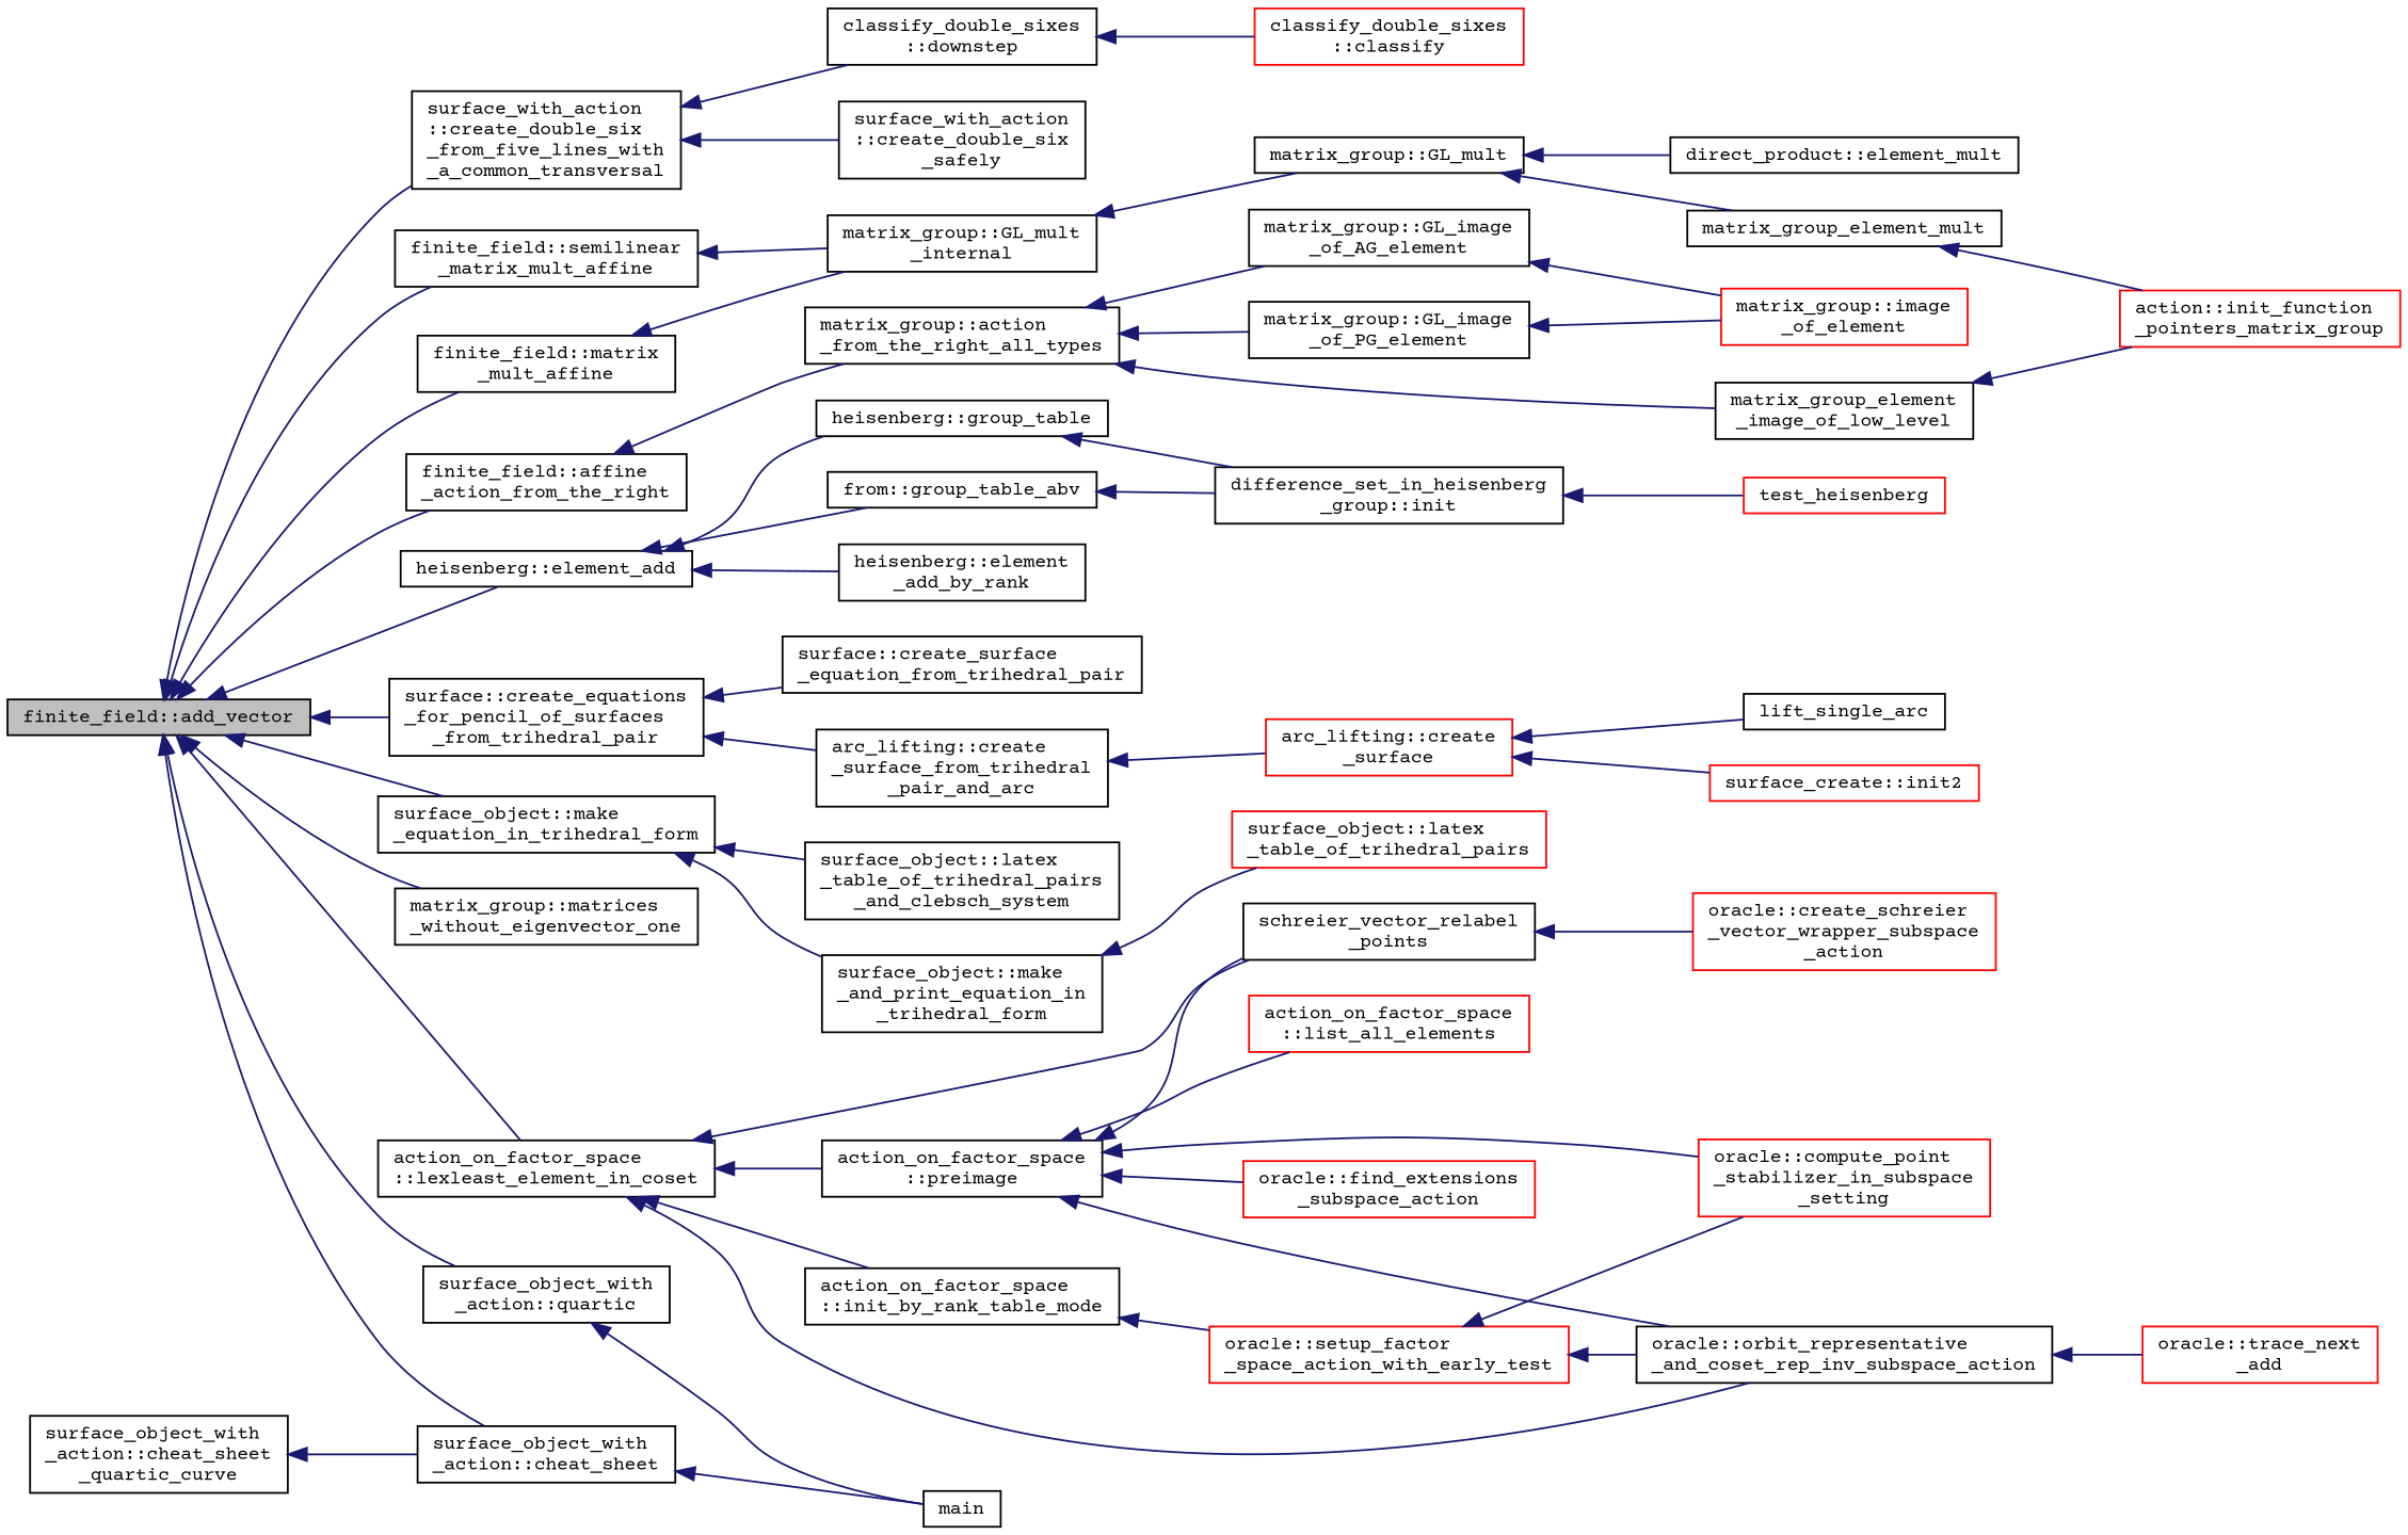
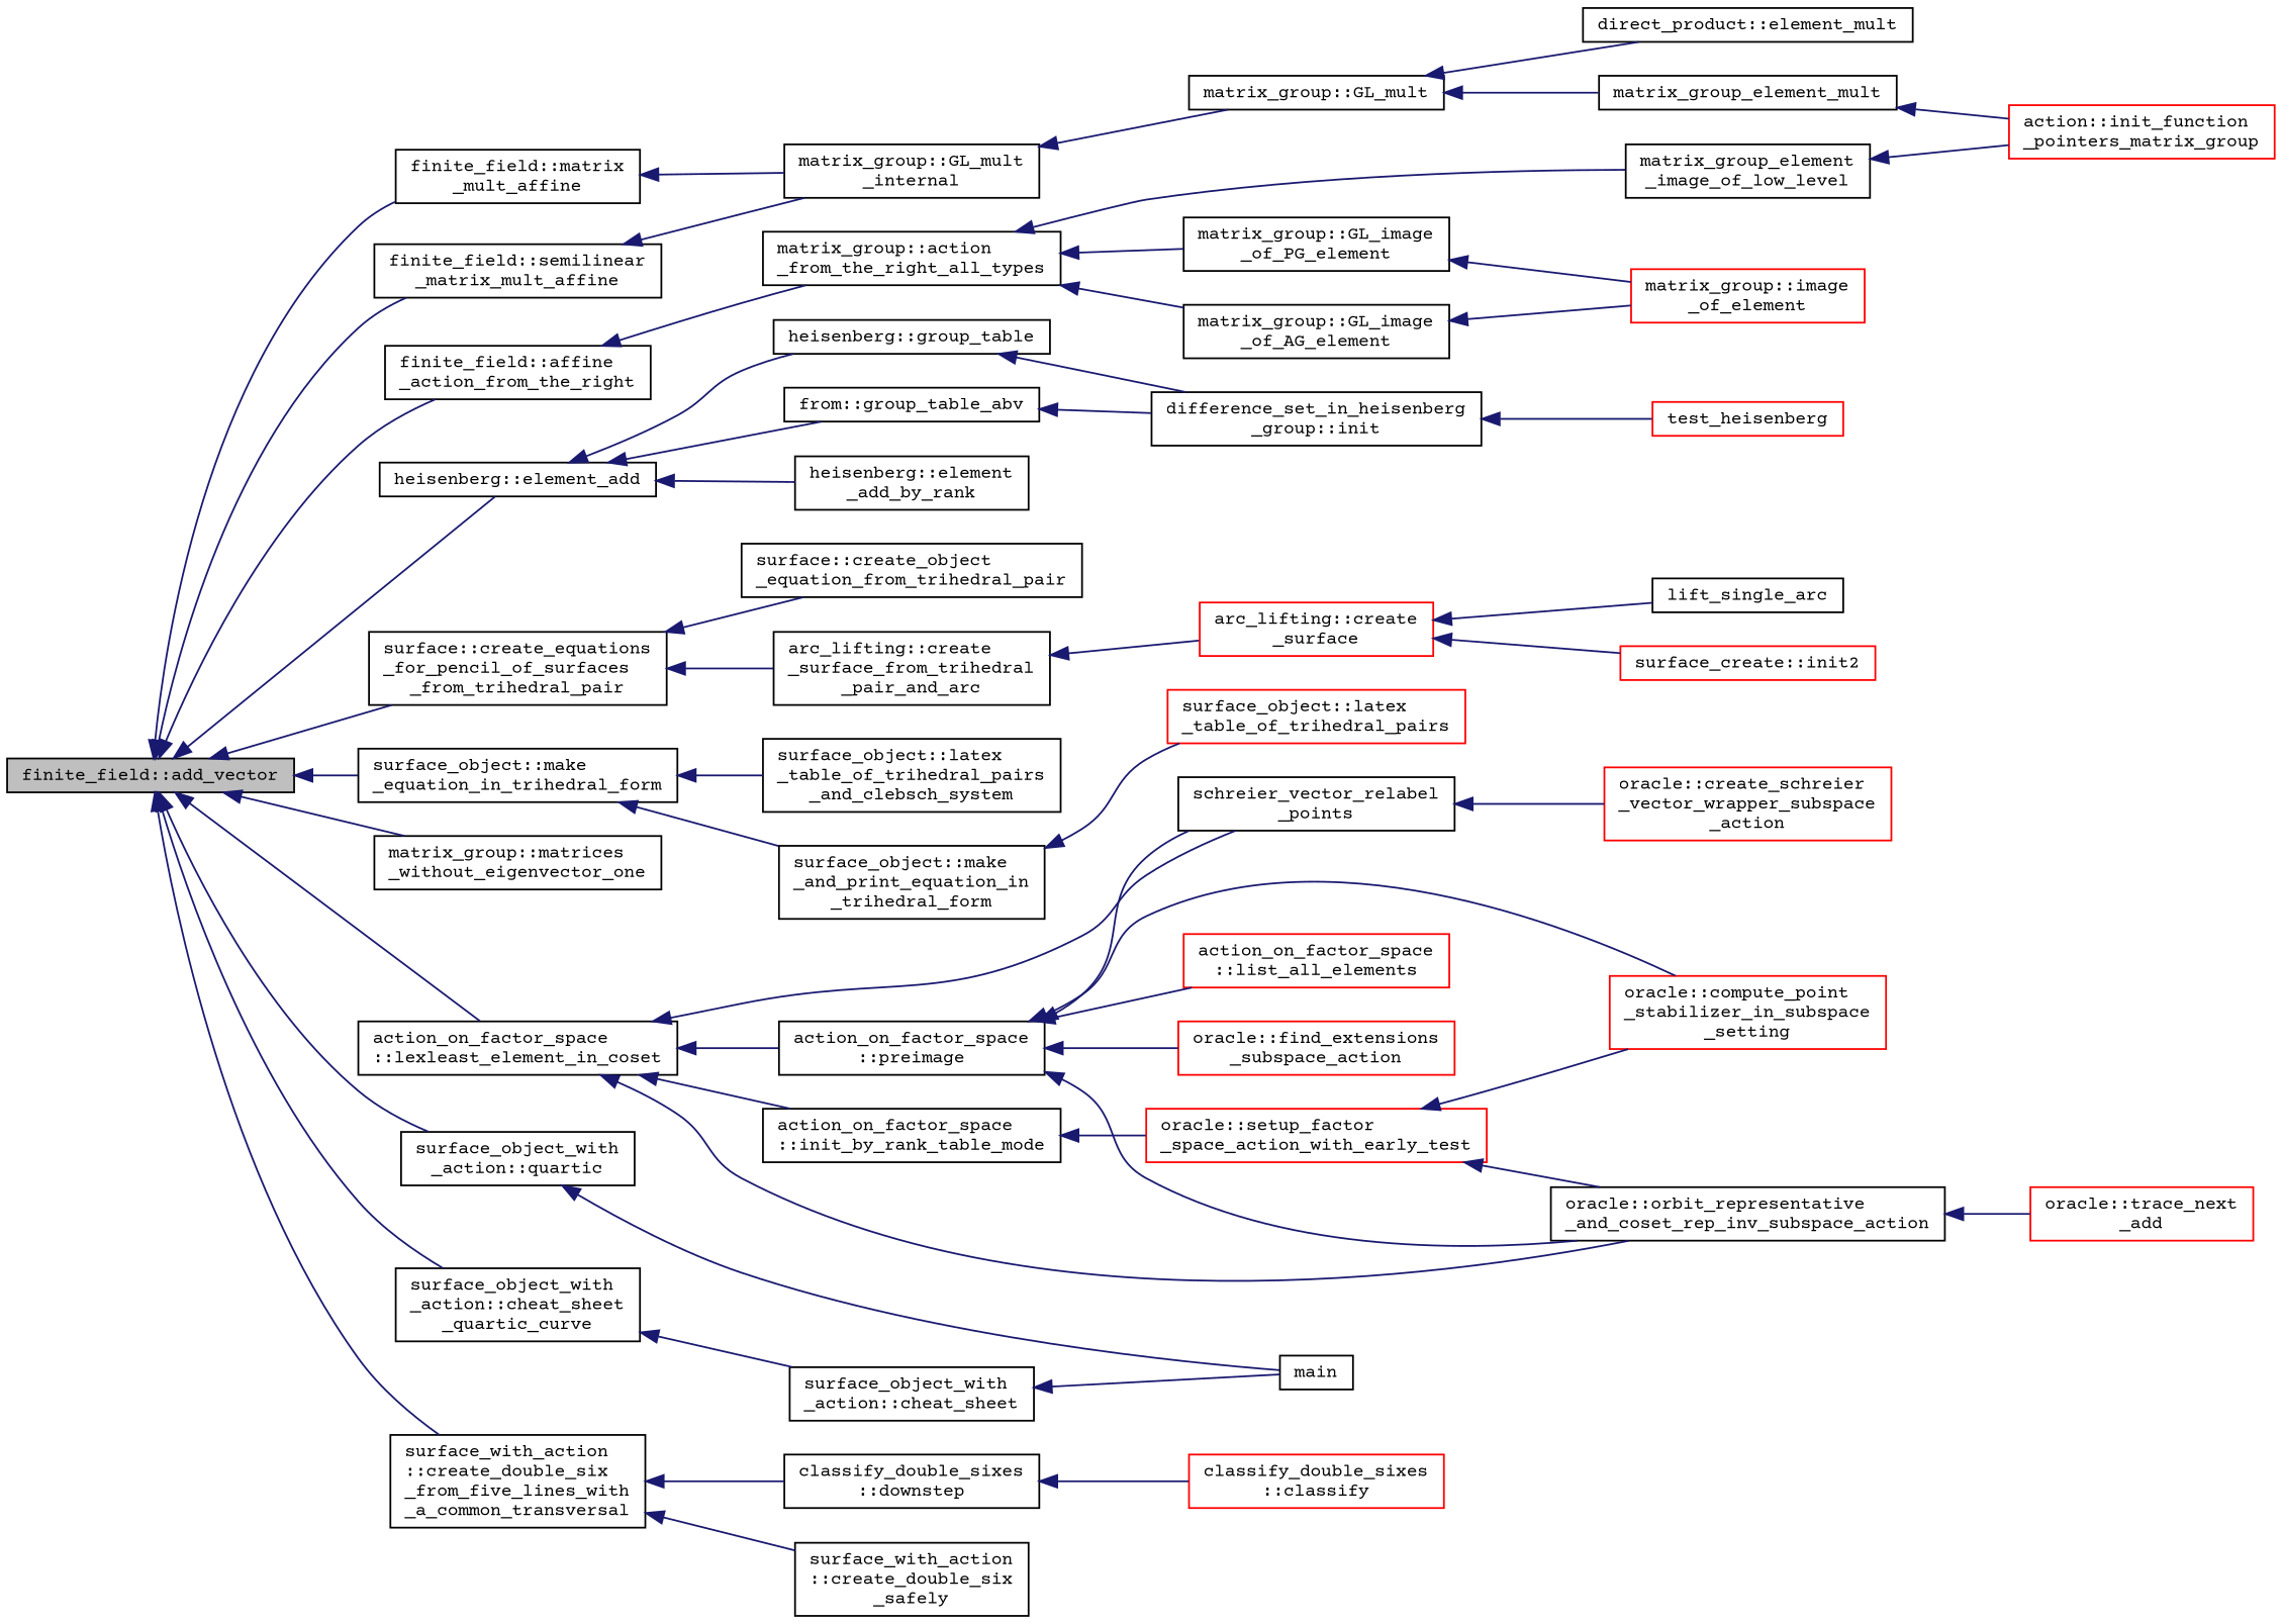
  digraph {
    fontname="Courier Prime"
    rankdir=LR
    node [color=black fillcolor=white fontname="Courier Prime" fontsize=10 shape=record style=filled]
    edge [color=midnightblue dir=back fontname="Courier Prime" fontsize=10 labelfontname=Helvetica labelfontsize=10 style=solid]
    n1 [fillcolor=grey75 fontcolor=black height=0.2 label="finite_field::add_vector" width=0.4]
    n2 [height=0.2 label="finite_field::matrix\l_mult_affine" width=0.4]
    n3 [height=0.2 label="finite_field::semilinear\l_matrix_mult_affine" width=0.4]
    n4 [height=0.2 label="finite_field::affine\l_action_from_the_right" width=0.4]
    n5 [height=0.2 label="heisenberg::element_add" width=0.4]
    n6 [height=0.2 label="surface::create_equations\l_for_pencil_of_surfaces\l_from_trihedral_pair" width=0.4]
    n7 [height=0.2 label="surface_object::make\l_equation_in_trihedral_form" width=0.4]
    n8 [height=0.2 label="matrix_group::matrices\l_without_eigenvector_one" width=0.4]
    n9 [height=0.2 label="action_on_factor_space\l::lexleast_element_in_coset" width=0.4]
    n10 [height=0.2 label="surface_object_with\l_action::quartic" width=0.4]
    n11 [height=0.2 label="surface_object_with\l_action::cheat_sheet\l_quartic_curve" width=0.4]
    n12 [height=0.2 label="surface_with_action\l::create_double_six\l_from_five_lines_with\l_a_common_transversal" width=0.4]
    n13 [height=0.2 label="matrix_group::GL_mult\l_internal" width=0.4]
    n14 [height=0.2 label="matrix_group::action\l_from_the_right_all_types" width=0.4]
    n15 [height=0.2 label="heisenberg::element\l_add_by_rank" width=0.4]
    n16 [height=0.2 label="heisenberg::group_table" width=0.4]
    n17 [height=0.2 label="from::group_table_abv" width=0.4]
-   n18 [height=0.2 label="surface::create_surface\l_equation_from_trihedral_pair" width=0.4]
+   n18 [height=0.2 label="surface::create_object\l_equation_from_trihedral_pair" width=0.4]
    n19 [height=0.2 label="arc_lifting::create\l_surface_from_trihedral\l_pair_and_arc" width=0.4]
    n20 [height=0.2 label="surface_object::latex\l_table_of_trihedral_pairs\l_and_clebsch_system" width=0.4]
    n21 [height=0.2 label="surface_object::make\l_and_print_equation_in\l_trihedral_form" width=0.4]
    n22 [height=0.2 label="action_on_factor_space\l::init_by_rank_table_mode" width=0.4]
    n23 [height=0.2 label="oracle::orbit_representative\l_and_coset_rep_inv_subspace_action" width=0.4]
    n24 [height=0.2 label="action_on_factor_space\l::preimage" width=0.4]
    n25 [height=0.2 label="schreier_vector_relabel\l_points" width=0.4]
    n26 [height=0.2 label=main width=0.4]
    n27 [height=0.2 label="surface_object_with\l_action::cheat_sheet" width=0.4]
    n28 [height=0.2 label="classify_double_sixes\l::downstep" width=0.4]
    n29 [height=0.2 label="surface_with_action\l::create_double_six\l_safely" width=0.4]
    n30 [height=0.2 label="matrix_group::GL_mult" width=0.4]
    n31 [height=0.2 label="direct_product::element_mult" width=0.4]
    n32 [height=0.2 label=matrix_group_element_mult width=0.4]
    n33 [color=red height=0.2 label="action::init_function\l_pointers_matrix_group" width=0.4]
    n34 [height=0.2 label="matrix_group_element\l_image_of_low_level" width=0.4]
    n35 [height=0.2 label="matrix_group::GL_image\l_of_PG_element" width=0.4]
    n36 [height=0.2 label="matrix_group::GL_image\l_of_AG_element" width=0.4]
    n37 [color=red height=0.2 label="matrix_group::image\l_of_element" width=0.4]
    n38 [height=0.2 label="difference_set_in_heisenberg\l_group::init" width=0.4]
    n39 [color=red height=0.2 label=test_heisenberg width=0.4]
    n40 [color=red height=0.2 label="arc_lifting::create\l_surface" width=0.4]
    n41 [height=0.2 label=lift_single_arc width=0.4]
    n42 [color=red height=0.2 label="surface_create::init2" width=0.4]
    n43 [color=red height=0.2 label="surface_object::latex\l_table_of_trihedral_pairs" width=0.4]
    n44 [color=red height=0.2 label="oracle::setup_factor\l_space_action_with_early_test" width=0.4]
    n45 [color=red height=0.2 label="oracle::trace_next\l_add" width=0.4]
    n46 [color=red height=0.2 label="oracle::compute_point\l_stabilizer_in_subspace\l_setting" width=0.4]
    n47 [color=red height=0.2 label="action_on_factor_space\l::list_all_elements" width=0.4]
    n48 [color=red height=0.2 label="oracle::find_extensions\l_subspace_action" width=0.4]
    n49 [color=red height=0.2 label="oracle::create_schreier\l_vector_wrapper_subspace\l_action" width=0.4]
    n50 [color=red height=0.2 label="classify_double_sixes\l::classify" width=0.4]
    n1 -> n2
    n1 -> n3
    n1 -> n4
    n1 -> n5
    n1 -> n6
    n1 -> n7
    n1 -> n8
    n1 -> n9
    n1 -> n10
-   n1 -> n27
+   n1 -> n11
    n1 -> n12
    n2 -> n13
    n3 -> n13
    n4 -> n14
    n5 -> n15
    n5 -> n16
    n5 -> n17
    n6 -> n18
    n6 -> n19
    n7 -> n20
    n7 -> n21
    n9 -> n22
    n9 -> n23
    n9 -> n24
    n9 -> n25
    n10 -> n26
    n11 -> n27
    n12 -> n28
    n12 -> n29
    n13 -> n30
    n14 -> n34
    n14 -> n35
    n14 -> n36
    n16 -> n38
    n17 -> n38
    n19 -> n40
    n21 -> n43
    n22 -> n44
    n23 -> n45
    n24 -> n23
    n24 -> n25
    n24 -> n46
    n24 -> n47
    n24 -> n48
    n25 -> n49
    n27 -> n26
    n28 -> n50
    n30 -> n31
    n30 -> n32
    n32 -> n33
    n34 -> n33
    n35 -> n37
    n36 -> n37
    n38 -> n39
    n40 -> n41
    n40 -> n42
    n44 -> n23
    n44 -> n46
  }
